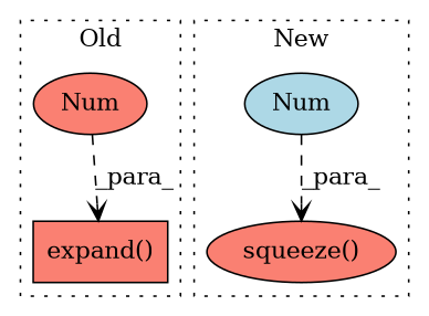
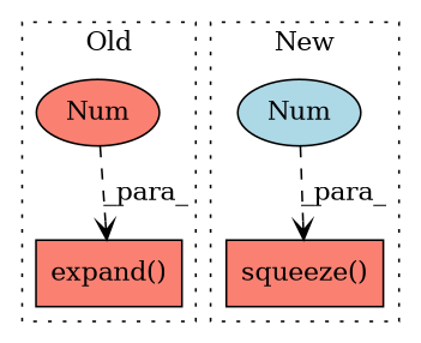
  digraph {
    node [a=75 l=1 shape=box style=filled fillcolor=salmon]
    edge [style=dashed arrowhead=vee]
    n1 [l="19,1" label="expand()" s="2985,3017"]
    n2 [a=76 label=Num s=3012 shape=ellipse]
-   n3 [l="20,1" label="squeeze()" s="3192,3213" shape=ellipse]
+   n3 [l="20,1" label="squeeze()" s="3192,3213"]
    n4 [a=76 label=Num s=3212 shape=ellipse fillcolor=lightblue]
    subgraph cluster_1 {
      label=Old
      style=dotted
      n1
      n2
    }
    subgraph cluster_2 {
      label=New
      style=dotted
      n3
      n4
    }
    n2 -> n1 [label=_para_]
    n4 -> n3 [label=_para_]
  }
